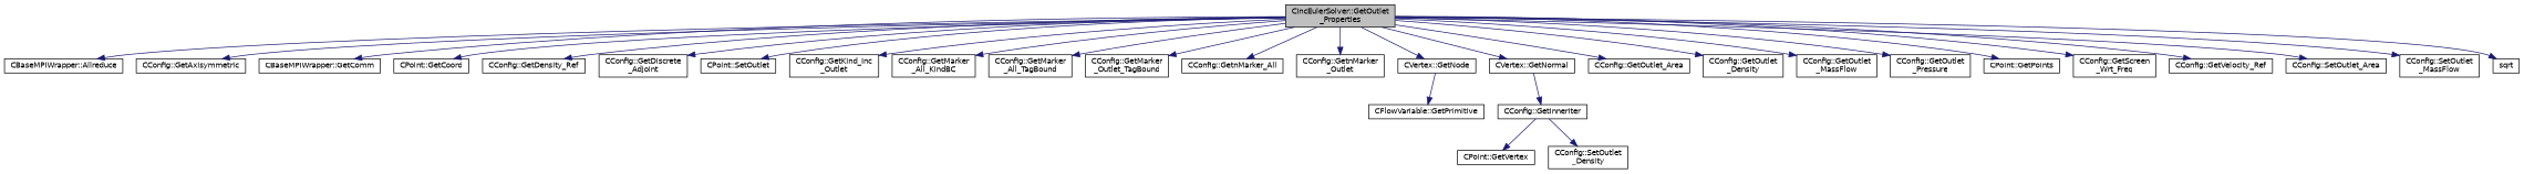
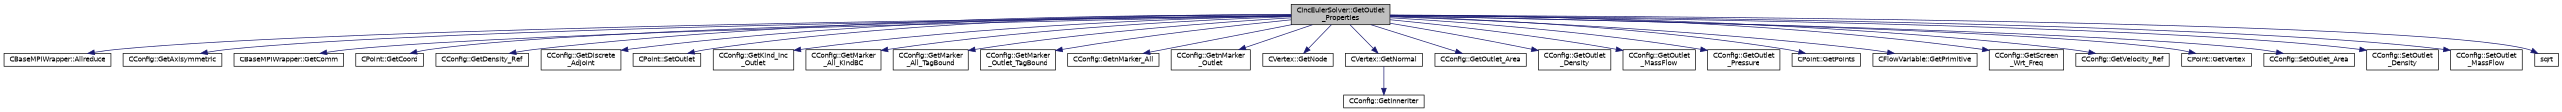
  digraph {
    rankdir=TB
    node [color=black fillcolor=white fontname=Helvetica fontsize=10 shape=record style=filled]
    edge [color=midnightblue fontname=Helvetica fontsize=10 labelfontname=Helvetica labelfontsize=10 style=solid]
    n1 [fillcolor=grey75 fontcolor=black height=0.2 label="CIncEulerSolver::GetOutlet\l_Properties" width=0.4]
    n2 [height=0.2 label="CBaseMPIWrapper::Allreduce" width=0.4]
    n3 [height=0.2 label="CConfig::GetAxisymmetric" width=0.4]
    n4 [height=0.2 label="CBaseMPIWrapper::GetComm" width=0.4]
    n5 [height=0.2 label="CPoint::GetCoord" width=0.4]
    n6 [height=0.2 label="CConfig::GetDensity_Ref" width=0.4]
    n7 [height=0.2 label="CConfig::GetDiscrete\l_Adjoint" width=0.4]
    n8 [height=0.2 label="CPoint::SetOutlet" width=0.4]
    n9 [height=0.2 label="CConfig::GetKind_Inc\l_Outlet" width=0.4]
    n10 [height=0.2 label="CConfig::GetMarker\l_All_KindBC" width=0.4]
    n11 [height=0.2 label="CConfig::GetMarker\l_All_TagBound" width=0.4]
    n12 [height=0.2 label="CConfig::GetMarker\l_Outlet_TagBound" width=0.4]
    n13 [height=0.2 label="CConfig::GetnMarker_All" width=0.4]
    n14 [height=0.2 label="CConfig::GetnMarker\l_Outlet" width=0.4]
    n15 [height=0.2 label="CVertex::GetNode" width=0.4]
    n16 [height=0.2 label="CVertex::GetNormal" width=0.4]
    n17 [height=0.2 label="CConfig::GetOutlet_Area" width=0.4]
    n18 [height=0.2 label="CConfig::GetOutlet\l_Density" width=0.4]
    n19 [height=0.2 label="CConfig::GetOutlet\l_MassFlow" width=0.4]
    n20 [height=0.2 label="CConfig::GetOutlet\l_Pressure" width=0.4]
    n21 [height=0.2 label="CPoint::GetPoints" width=0.4]
    n22 [height=0.2 label="CFlowVariable::GetPrimitive" width=0.4]
    n23 [height=0.2 label="CConfig::GetScreen\l_Wrt_Freq" width=0.4]
    n24 [height=0.2 label="CConfig::GetVelocity_Ref" width=0.4]
    n25 [height=0.2 label="CPoint::GetVertex" width=0.4]
    n26 [height=0.2 label="CConfig::SetOutlet_Area" width=0.4]
    n27 [height=0.2 label="CConfig::SetOutlet\l_Density" width=0.4]
    n28 [height=0.2 label="CConfig::SetOutlet\l_MassFlow" width=0.4]
    n29 [height=0.2 label=sqrt width=0.4]
    n30 [height=0.2 label="CConfig::GetInnerIter" width=0.4]
    n1 -> n2
    n1 -> n3
    n1 -> n4
    n1 -> n5
    n1 -> n6
    n1 -> n7
    n1 -> n8
    n1 -> n9
    n1 -> n10
    n1 -> n11
    n1 -> n12
    n1 -> n13
    n1 -> n14
    n1 -> n15
    n1 -> n16
    n1 -> n17
    n1 -> n18
    n1 -> n19
    n1 -> n20
    n1 -> n21
-   n15 -> n22
+   n1 -> n22
    n1 -> n23
    n1 -> n24
-   n30 -> n25
+   n1 -> n25
    n1 -> n26
-   n30 -> n27
+   n1 -> n27
    n1 -> n28
    n1 -> n29
    n16 -> n30
  }
